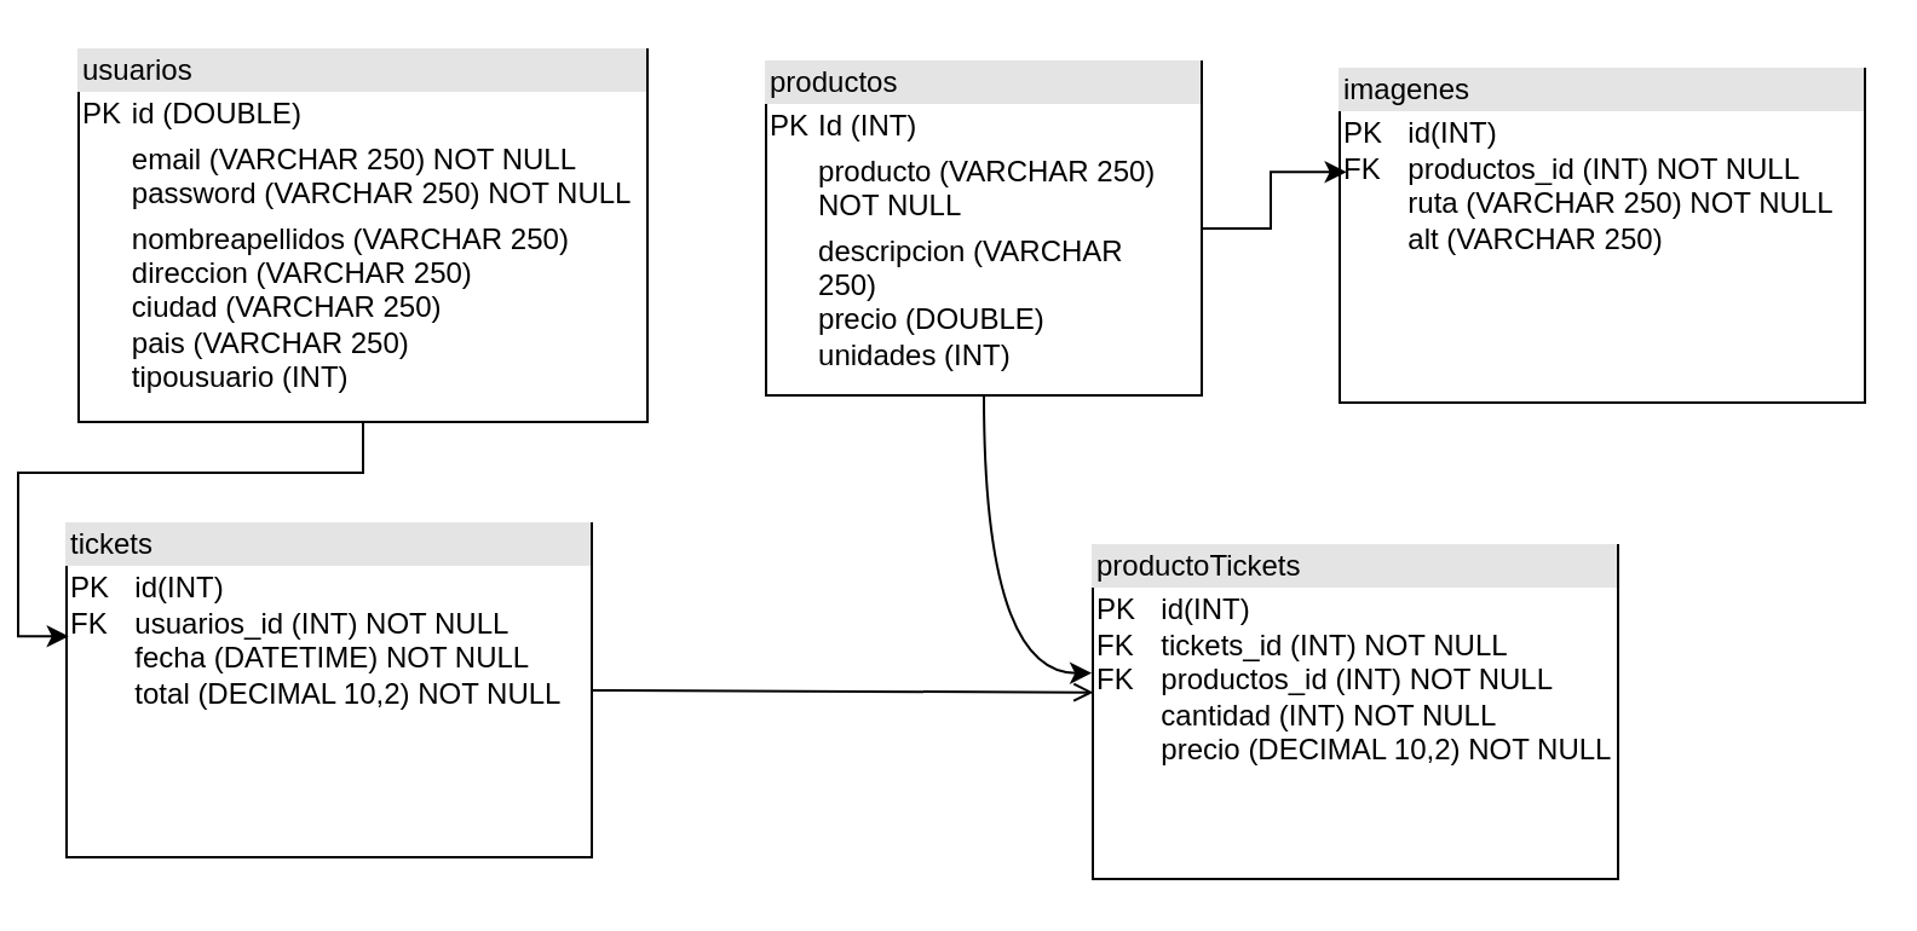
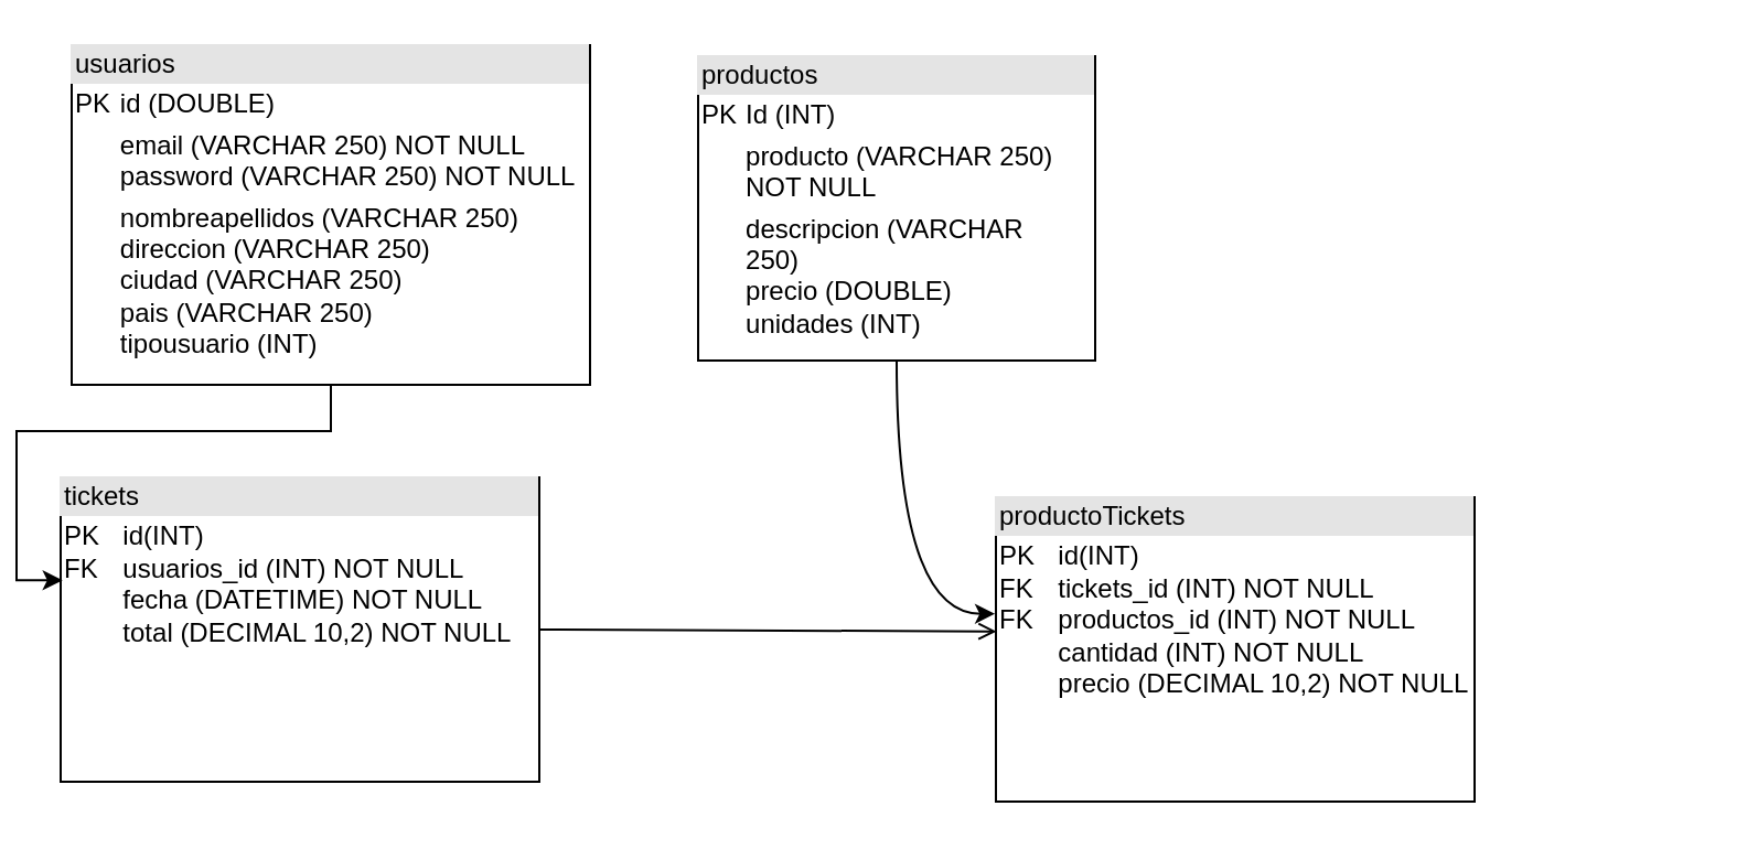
  <mxCell id="0" />
  <mxCell id="1" parent="0" />
  <mxCell id="2" value="&lt;div style=&quot;box-sizing:border-box;width:100%;background:#e4e4e4;padding:2px;&quot;&gt;usuarios&lt;/div&gt;&lt;table style=&quot;width:100%;font-size:1em;&quot; cellpadding=&quot;2&quot; cellspacing=&quot;0&quot;&gt;&lt;tbody&gt;&lt;tr&gt;&lt;td&gt;PK&lt;/td&gt;&lt;td&gt;id (DOUBLE)&lt;/td&gt;&lt;/tr&gt;&lt;tr&gt;&lt;td&gt;&lt;br&gt;&lt;/td&gt;&lt;td&gt;email (VARCHAR 250) NOT NULL&lt;br&gt;password (VARCHAR 250) NOT NULL&lt;/td&gt;&lt;/tr&gt;&lt;tr&gt;&lt;td&gt;&lt;/td&gt;&lt;td&gt;nombreapellidos (VARCHAR 250)&lt;br&gt;direccion (VARCHAR 250)&lt;br&gt;ciudad (VARCHAR 250)&lt;br&gt;pais (VARCHAR 250)&lt;br&gt;tipousuario (INT)&lt;/td&gt;&lt;/tr&gt;&lt;/tbody&gt;&lt;/table&gt;" style="verticalAlign=top;align=left;overflow=fill;html=1;whiteSpace=wrap;rounded=0;" parent="1" vertex="1"><mxGeometry x="25" y="20" width="235" height="154" as="geometry" /></mxCell>
  <mxCell id="3" value="&lt;div style=&quot;box-sizing:border-box;width:100%;background:#e4e4e4;padding:2px;&quot;&gt;productos&lt;/div&gt;&lt;table style=&quot;width:100%;font-size:1em;&quot; cellpadding=&quot;2&quot; cellspacing=&quot;0&quot;&gt;&lt;tbody&gt;&lt;tr&gt;&lt;td&gt;PK&lt;/td&gt;&lt;td&gt;Id (INT)&lt;/td&gt;&lt;/tr&gt;&lt;tr&gt;&lt;td&gt;&lt;br&gt;&lt;/td&gt;&lt;td&gt;producto (VARCHAR 250) NOT NULL&lt;/td&gt;&lt;/tr&gt;&lt;tr&gt;&lt;td&gt;&lt;/td&gt;&lt;td&gt;descripcion (VARCHAR 250)&amp;nbsp;&lt;br&gt;precio (DOUBLE)&lt;br&gt;unidades (INT)&lt;/td&gt;&lt;/tr&gt;&lt;/tbody&gt;&lt;/table&gt;" style="verticalAlign=top;align=left;overflow=fill;html=1;whiteSpace=wrap;rounded=0;" parent="1" vertex="1"><mxGeometry x="309" y="25" width="180" height="138" as="geometry" /></mxCell>
- <mxCell id="4" value="&lt;div style=&quot;box-sizing:border-box;width:100%;background:#e4e4e4;padding:2px;&quot;&gt;imagenes&lt;/div&gt;&lt;table style=&quot;width:100%;font-size:1em;&quot; cellpadding=&quot;2&quot; cellspacing=&quot;0&quot;&gt;&lt;tbody&gt;&lt;tr&gt;&lt;td&gt;PK&lt;span style=&quot;white-space: pre;&quot;&gt;&#09;&lt;/span&gt;id(INT)&lt;br&gt;FK&lt;span style=&quot;white-space: pre;&quot;&gt;&#09;&lt;/span&gt;productos_id (INT) NOT NULL&lt;br&gt;&lt;span style=&quot;white-space: pre;&quot;&gt;&#09;&lt;/span&gt;ruta (VARCHAR 250) NOT NULL&lt;br&gt;&lt;span style=&quot;white-space: pre;&quot;&gt;&#09;&lt;/span&gt;alt (VARCHAR 250)&lt;br&gt;&lt;/td&gt;&lt;td&gt;&lt;/td&gt;&lt;/tr&gt;&lt;/tbody&gt;&lt;/table&gt;" style="verticalAlign=top;align=left;overflow=fill;html=1;whiteSpace=wrap;rounded=0;" vertex="1" parent="1"><mxGeometry x="546" y="28" width="217" height="138" as="geometry" /></mxCell>
- <mxCell id="5" style="edgeStyle=orthogonalEdgeStyle;rounded=0;orthogonalLoop=1;jettySize=auto;html=1;entryX=0.013;entryY=0.309;entryDx=0;entryDy=0;entryPerimeter=0;" edge="1" parent="1" source="3" target="4"><mxGeometry relative="1" as="geometry" /></mxCell>
  <mxCell id="6" value="&lt;div style=&quot;box-sizing:border-box;width:100%;background:#e4e4e4;padding:2px;&quot;&gt;tickets&lt;/div&gt;&lt;table style=&quot;width:100%;font-size:1em;&quot; cellpadding=&quot;2&quot; cellspacing=&quot;0&quot;&gt;&lt;tbody&gt;&lt;tr&gt;&lt;td&gt;PK&lt;span style=&quot;white-space: pre;&quot;&gt;&#09;&lt;/span&gt;id(INT)&lt;br&gt;FK&lt;span style=&quot;white-space: pre;&quot;&gt;&#09;&lt;/span&gt;usuarios_id (INT) NOT NULL&lt;br&gt;&lt;span style=&quot;white-space: pre;&quot;&gt;&#09;&lt;/span&gt;fecha (DATETIME) NOT NULL&lt;br&gt;&lt;span style=&quot;white-space: pre;&quot;&gt;&#09;&lt;/span&gt;total (DECIMAL 10,2) NOT NULL&lt;br&gt;&lt;/td&gt;&lt;td&gt;&lt;/td&gt;&lt;/tr&gt;&lt;/tbody&gt;&lt;/table&gt;" style="verticalAlign=top;align=left;overflow=fill;html=1;whiteSpace=wrap;rounded=0;" vertex="1" parent="1"><mxGeometry x="20" y="216" width="217" height="138" as="geometry" /></mxCell>
  <mxCell id="7" style="edgeStyle=orthogonalEdgeStyle;rounded=0;orthogonalLoop=1;jettySize=auto;html=1;entryX=0.004;entryY=0.338;entryDx=0;entryDy=0;entryPerimeter=0;" edge="1" parent="1" source="2" target="6"><mxGeometry relative="1" as="geometry" /></mxCell>
  <mxCell id="8" value="&lt;div style=&quot;box-sizing:border-box;width:100%;background:#e4e4e4;padding:2px;&quot;&gt;productoTickets&lt;/div&gt;&lt;table style=&quot;width:100%;font-size:1em;&quot; cellpadding=&quot;2&quot; cellspacing=&quot;0&quot;&gt;&lt;tbody&gt;&lt;tr&gt;&lt;td&gt;PK&lt;span style=&quot;white-space: pre;&quot;&gt;&#09;&lt;/span&gt;id(INT)&lt;br&gt;FK&lt;span style=&quot;white-space: pre;&quot;&gt;&#09;&lt;/span&gt;tickets_id (INT) NOT NULL&lt;br&gt;FK&lt;span style=&quot;white-space: pre;&quot;&gt;&#09;&lt;/span&gt;productos_id (INT) NOT NULL&lt;br&gt;&lt;span style=&quot;white-space: pre;&quot;&gt;&lt;span style=&quot;white-space: pre;&quot;&gt;&#09;&lt;/span&gt;cantidad (INT) NOT NULL&lt;br&gt;&lt;span style=&quot;white-space: pre;&quot;&gt;&#09;&lt;/span&gt;precio (DECIMAL 10,2) NOT NULL&lt;br&gt;&#09;&lt;/span&gt;&lt;br&gt;&lt;/td&gt;&lt;td&gt;&lt;/td&gt;&lt;/tr&gt;&lt;/tbody&gt;&lt;/table&gt;" style="verticalAlign=top;align=left;overflow=fill;html=1;whiteSpace=wrap;rounded=0;" vertex="1" parent="1"><mxGeometry x="444" y="225" width="217" height="138" as="geometry" /></mxCell>
  <mxCell id="9" style="edgeStyle=orthogonalEdgeStyle;curved=1;rounded=0;orthogonalLoop=1;jettySize=auto;html=1;entryX=0.001;entryY=0.441;entryDx=0;entryDy=0;entryPerimeter=0;endArrow=open;" edge="1" parent="1" source="6" target="8"><mxGeometry relative="1" as="geometry" /></mxCell>
  <mxCell id="10" style="edgeStyle=orthogonalEdgeStyle;curved=1;rounded=0;orthogonalLoop=1;jettySize=auto;html=1;entryX=-0.002;entryY=0.383;entryDx=0;entryDy=0;entryPerimeter=0;" edge="1" parent="1" source="3" target="8"><mxGeometry relative="1" as="geometry" /></mxCell>
